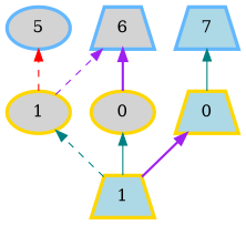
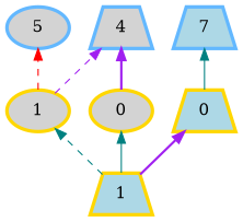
  digraph {
    fontsize=24
    rankdir=BT
    node [color=gold fillcolor=lightgrey penwidth=3 shape=trapezium style=filled]
    edge [arrowhead=normal color=teal style=dashed]
    n1 [fillcolor=lightblue label=1]
    n2 [label=1 shape=ellipse]
    n3 [label=0 shape=ellipse]
    n4 [fillcolor=lightblue label=0]
    5 [color=steelblue1 shape=ellipse]
-   6 [color=steelblue1]
+   6 [color=steelblue1 label=4]
    7 [color=steelblue1 fillcolor=lightblue]
    n1 -> n2
    n1 -> n3 [style=solid]
    n1 -> n4 [color=purple style=bold]
    n2 -> 5 [color=red]
    n2 -> 6 [color=purple]
    n3 -> 6 [color=purple style=bold]
    n4 -> 7 [style=solid]
  }
